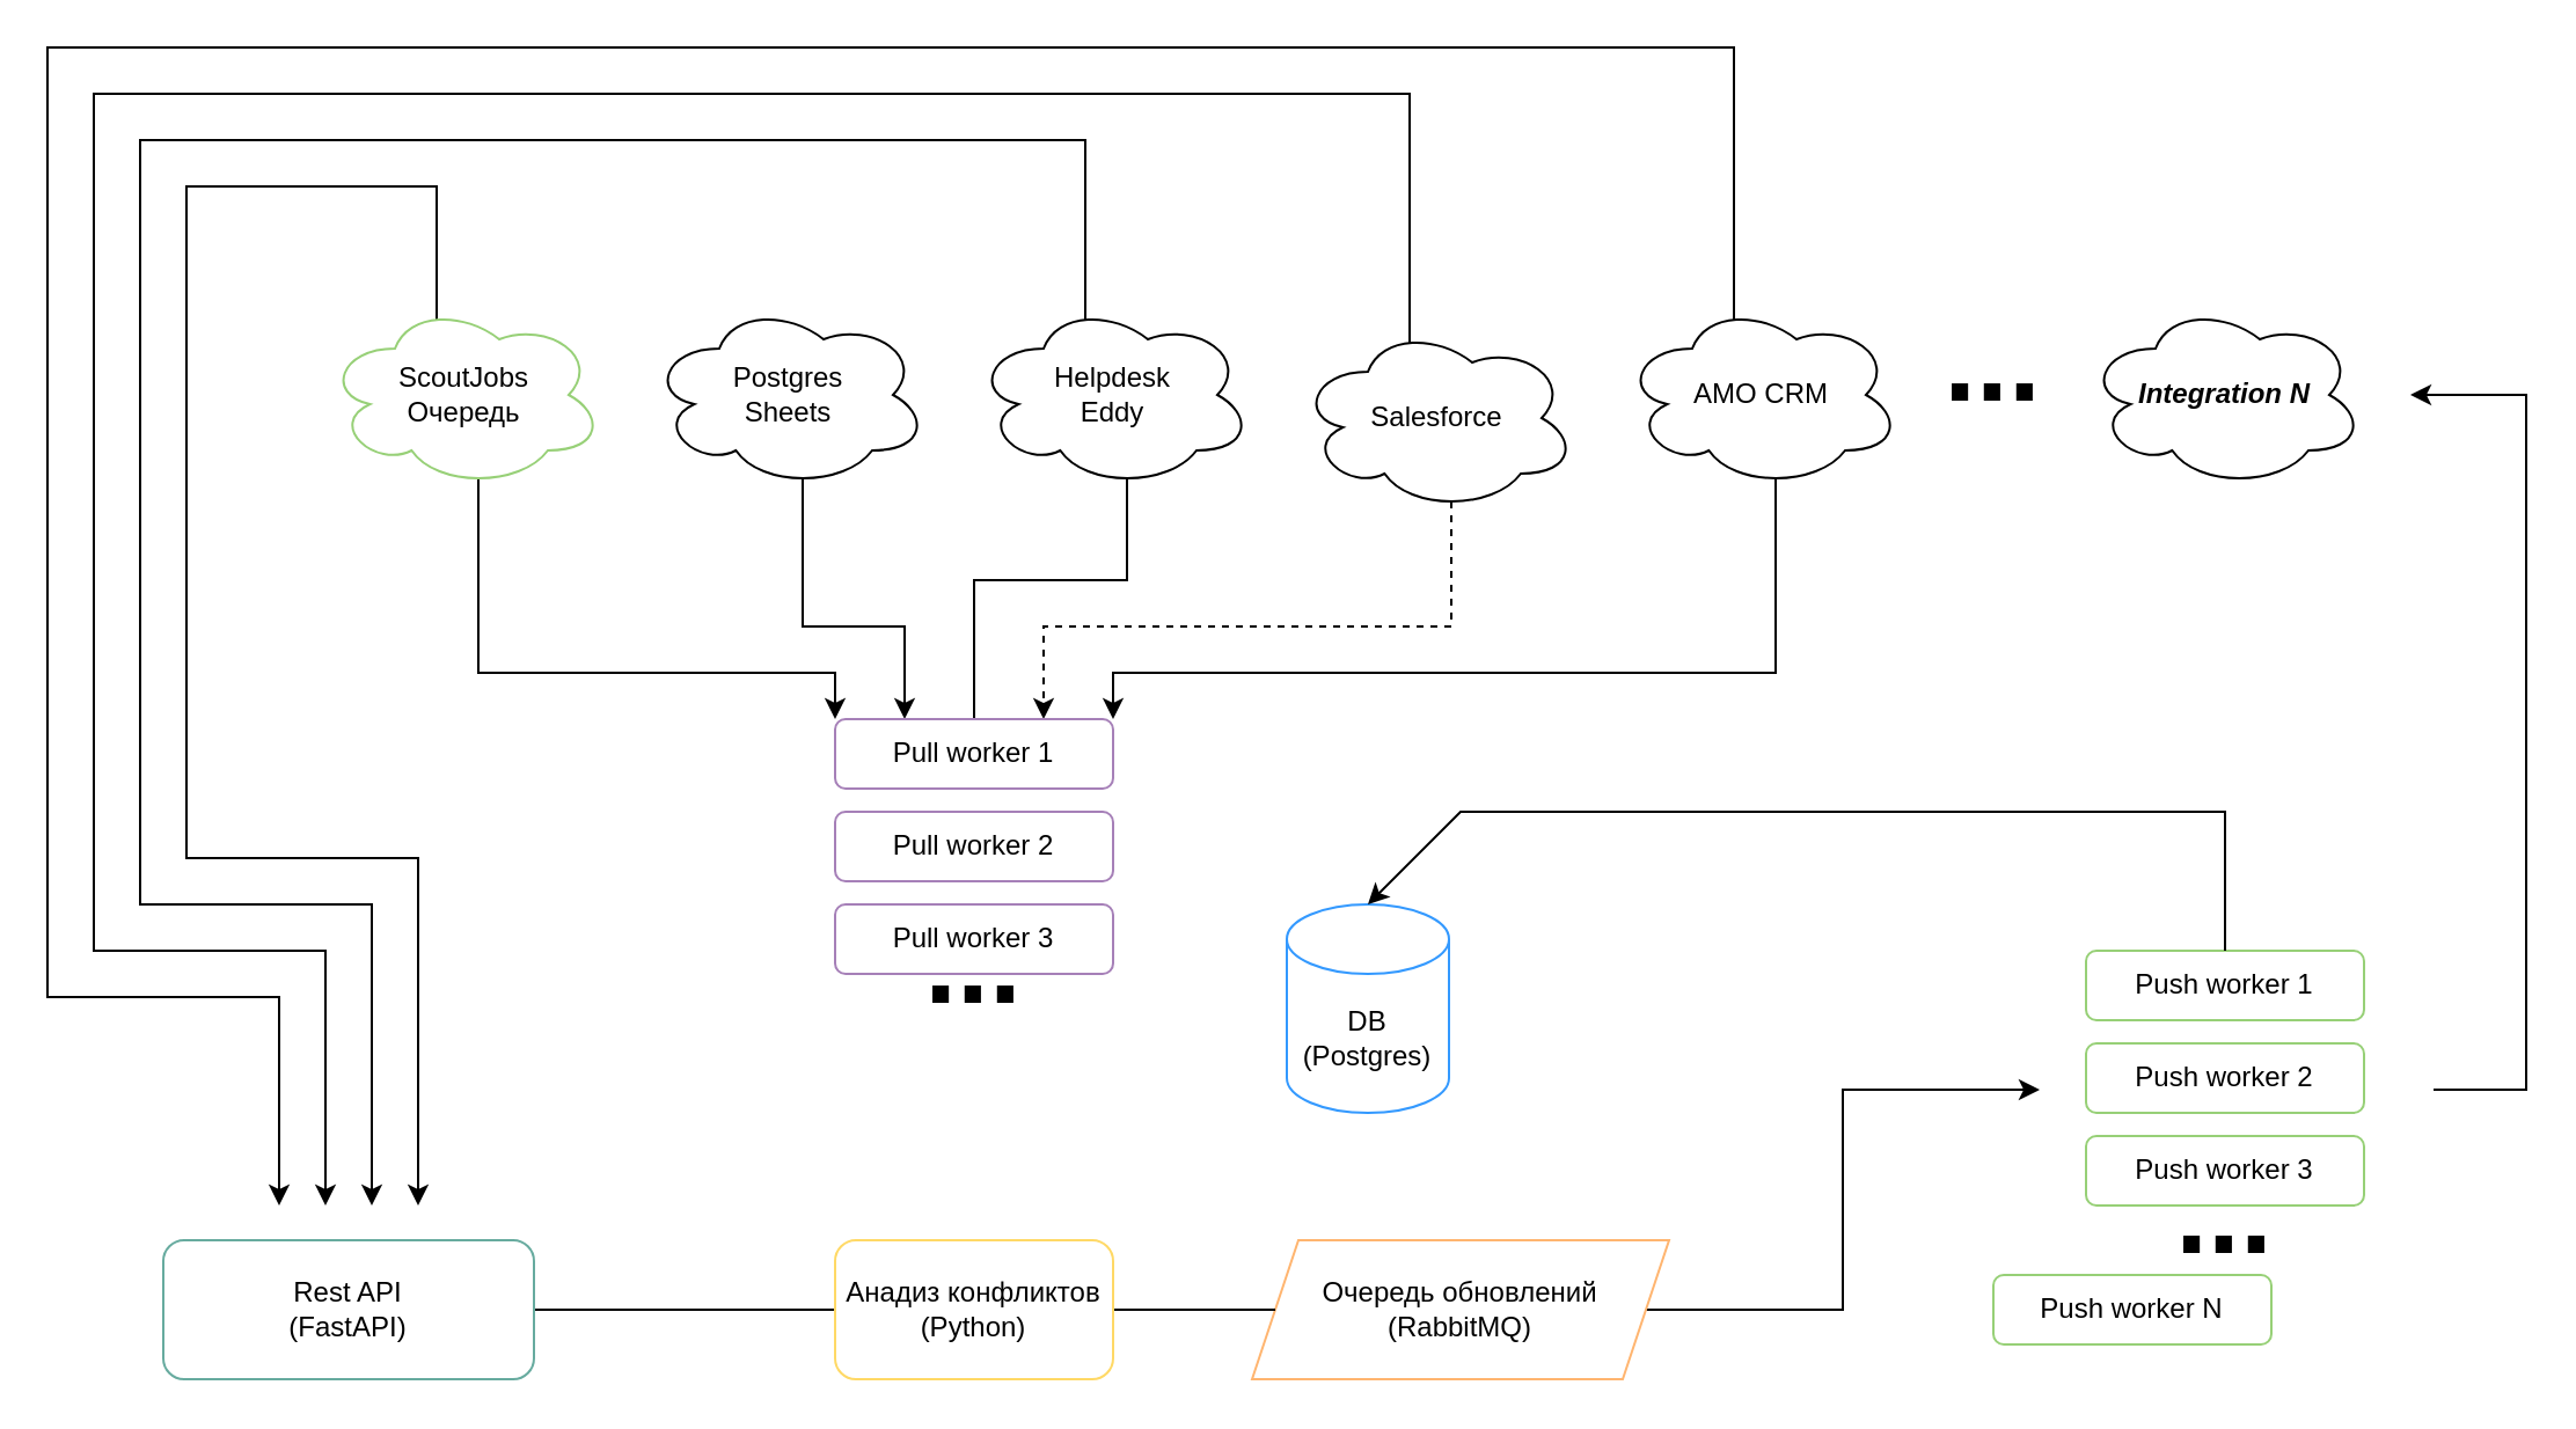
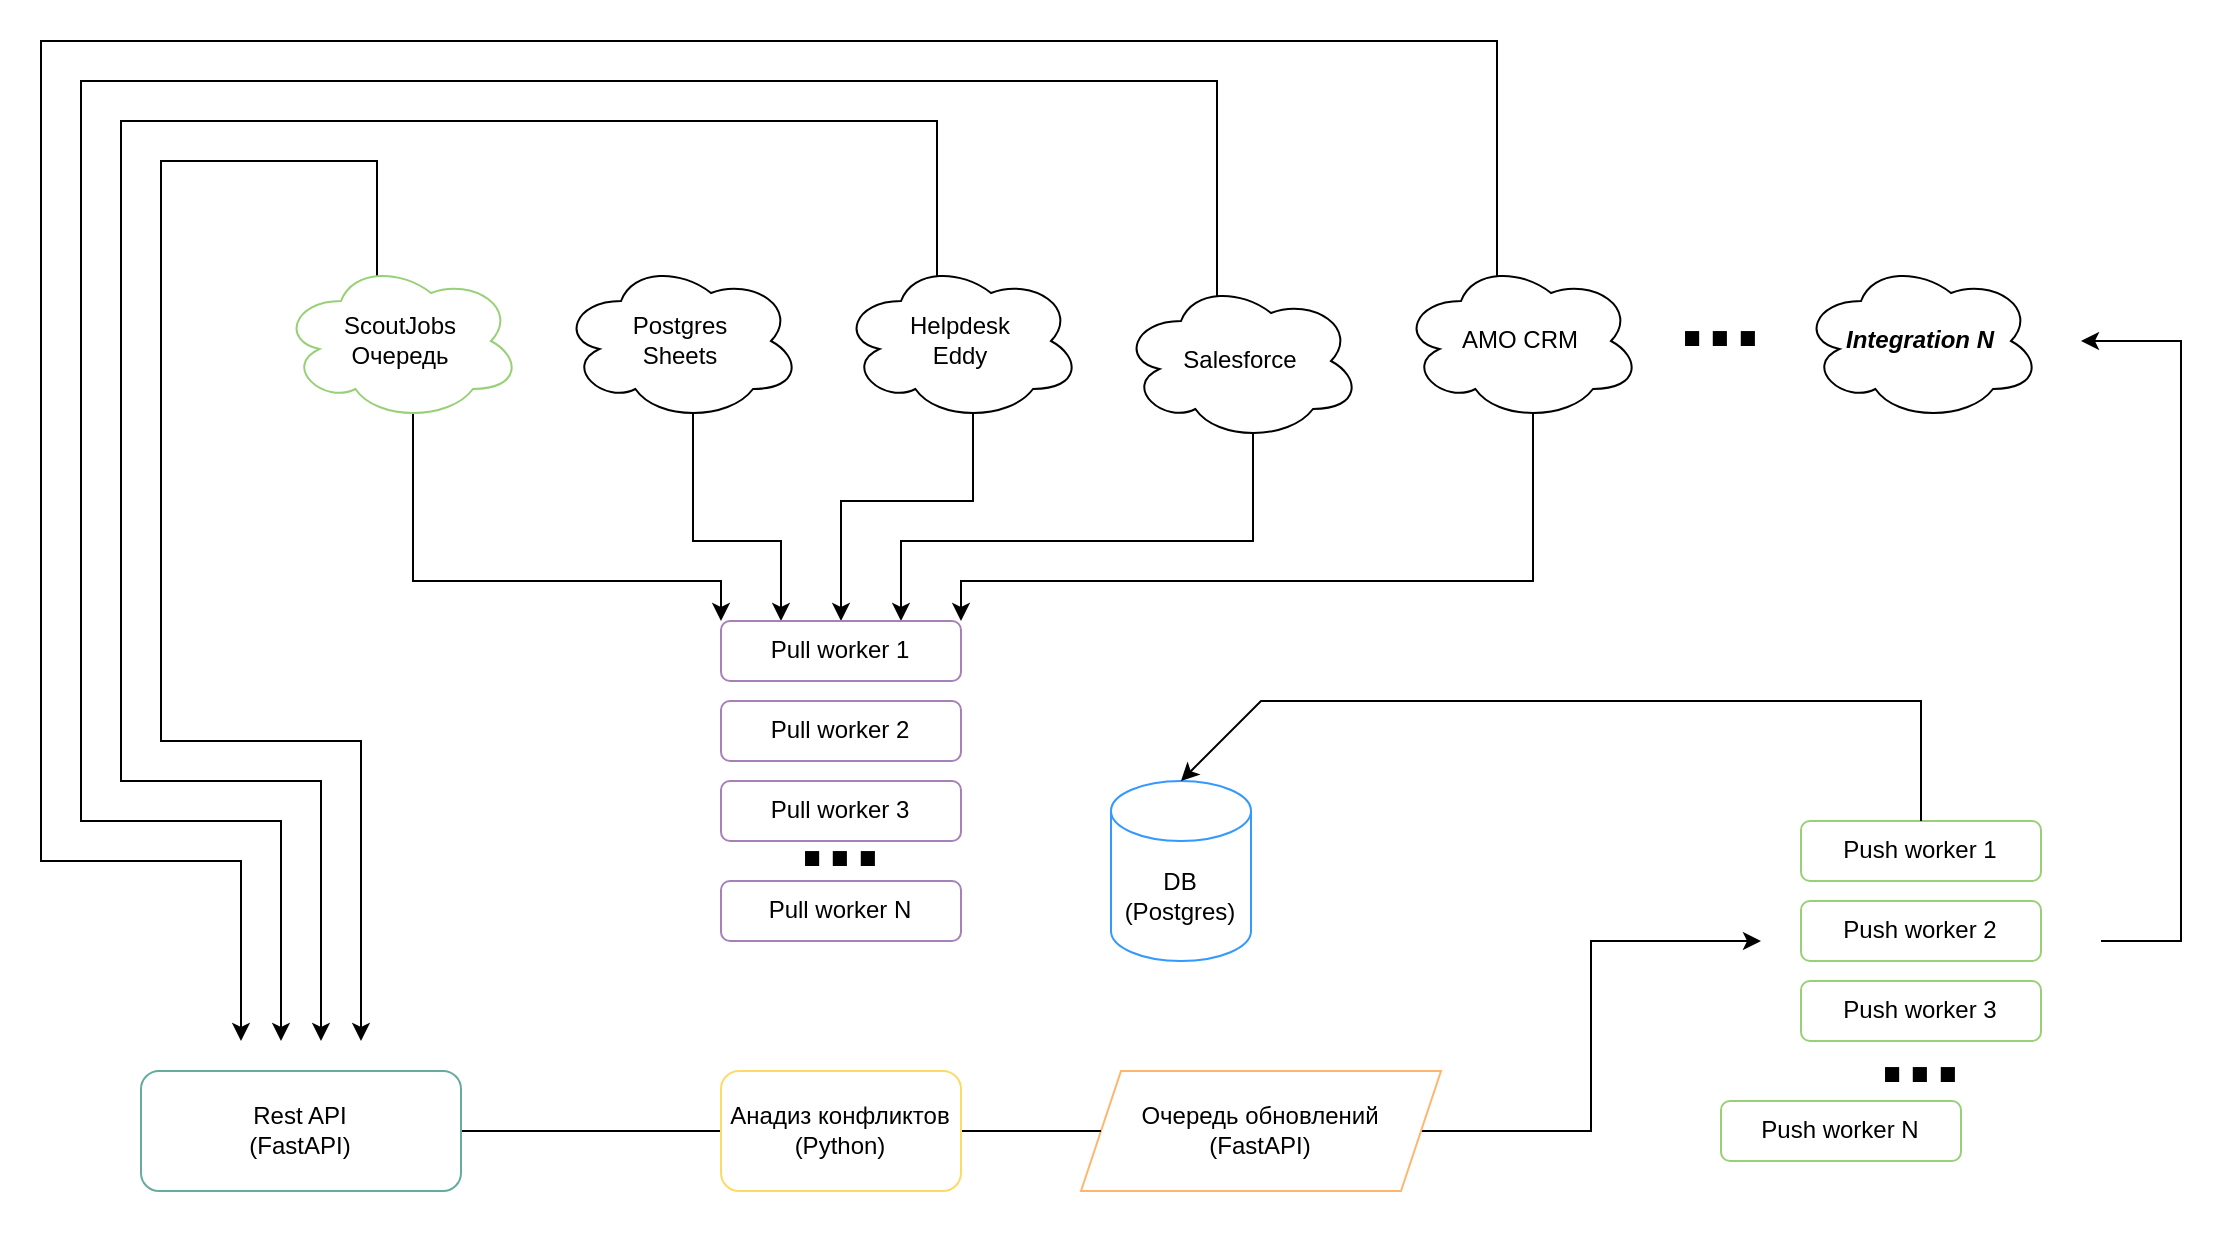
  <mxCell id="0" />
  <mxCell id="1" parent="0" />
  <mxCell id="2" style="edgeStyle=orthogonalEdgeStyle;rounded=0;orthogonalLoop=1;jettySize=auto;html=1;exitX=0.4;exitY=0.1;exitDx=0;exitDy=0;exitPerimeter=0;fontSize=12;" parent="1" source="4" edge="1"><mxGeometry relative="1" as="geometry"><Array as="points"><mxPoint x="188" y="80" /><mxPoint x="80" y="80" /><mxPoint x="80" y="370" /><mxPoint x="180" y="370" /></Array><mxPoint x="180" y="520" as="targetPoint" /></mxGeometry></mxCell>
  <mxCell id="3" style="edgeStyle=orthogonalEdgeStyle;rounded=0;orthogonalLoop=1;jettySize=auto;html=1;exitX=0.55;exitY=0.95;exitDx=0;exitDy=0;exitPerimeter=0;entryX=0;entryY=0;entryDx=0;entryDy=0;fontSize=12;" parent="1" source="4" target="22" edge="1"><mxGeometry relative="1" as="geometry"><Array as="points"><mxPoint x="206" y="290" /><mxPoint x="360" y="290" /></Array></mxGeometry></mxCell>
  <mxCell id="4" value="ScoutJobs&lt;br&gt;Очередь" style="ellipse;shape=cloud;whiteSpace=wrap;html=1;strokeColor=#97D077;" parent="1" vertex="1"><mxGeometry x="140" y="130" width="120" height="80" as="geometry" /></mxCell>
  <mxCell id="5" style="edgeStyle=orthogonalEdgeStyle;rounded=0;orthogonalLoop=1;jettySize=auto;html=1;exitX=0.55;exitY=0.95;exitDx=0;exitDy=0;exitPerimeter=0;entryX=0.25;entryY=0;entryDx=0;entryDy=0;fontSize=12;" parent="1" source="6" target="22" edge="1"><mxGeometry relative="1" as="geometry"><Array as="points"><mxPoint x="346" y="270" /><mxPoint x="390" y="270" /></Array></mxGeometry></mxCell>
  <mxCell id="6" value="Postgres&lt;br style=&quot;border-color: var(--border-color);&quot;&gt;Sheets" style="ellipse;shape=cloud;whiteSpace=wrap;html=1;" parent="1" vertex="1"><mxGeometry x="280" y="130" width="120" height="80" as="geometry" /></mxCell>
  <mxCell id="7" style="edgeStyle=orthogonalEdgeStyle;rounded=0;orthogonalLoop=1;jettySize=auto;html=1;exitX=0.4;exitY=0.1;exitDx=0;exitDy=0;exitPerimeter=0;fontSize=12;" parent="1" source="9" edge="1"><mxGeometry relative="1" as="geometry"><Array as="points"><mxPoint x="468" y="60" /><mxPoint y="60" x="60" /><mxPoint y="390" x="60" /><mxPoint x="160" y="390" /></Array><mxPoint x="160" y="520" as="targetPoint" /></mxGeometry></mxCell>
- <mxCell id="8" style="edgeStyle=orthogonalEdgeStyle;rounded=0;orthogonalLoop=1;jettySize=auto;html=1;exitX=0.55;exitY=0.95;exitDx=0;exitDy=0;exitPerimeter=0;entryX=0.5;entryY=0;entryDx=0;entryDy=0;fontSize=12;endArrow=none;" parent="1" source="9" target="22" edge="1"><mxGeometry relative="1" as="geometry"><Array as="points"><mxPoint x="486" y="250" /><mxPoint x="420" y="250" /></Array></mxGeometry></mxCell>
+ <mxCell id="8" style="edgeStyle=orthogonalEdgeStyle;rounded=0;orthogonalLoop=1;jettySize=auto;html=1;exitX=0.55;exitY=0.95;exitDx=0;exitDy=0;exitPerimeter=0;entryX=0.5;entryY=0;entryDx=0;entryDy=0;fontSize=12;" parent="1" source="9" target="22" edge="1"><mxGeometry relative="1" as="geometry"><Array as="points"><mxPoint x="486" y="250" /><mxPoint x="420" y="250" /></Array></mxGeometry></mxCell>
  <mxCell id="9" value="Helpdesk&lt;br style=&quot;border-color: var(--border-color);&quot;&gt;Eddy" style="ellipse;shape=cloud;whiteSpace=wrap;html=1;" parent="1" vertex="1"><mxGeometry x="420" y="130" width="120" height="80" as="geometry" /></mxCell>
  <mxCell id="10" style="edgeStyle=orthogonalEdgeStyle;rounded=0;orthogonalLoop=1;jettySize=auto;html=1;exitX=0.4;exitY=0.1;exitDx=0;exitDy=0;exitPerimeter=0;fontSize=12;" parent="1" source="12" edge="1"><mxGeometry relative="1" as="geometry"><Array as="points"><mxPoint x="608" y="40" /><mxPoint x="40" y="40" /><mxPoint x="40" y="410" /><mxPoint x="140" y="410" /></Array><mxPoint x="140" y="520" as="targetPoint" /></mxGeometry></mxCell>
- <mxCell id="11" style="edgeStyle=orthogonalEdgeStyle;rounded=0;orthogonalLoop=1;jettySize=auto;html=1;exitX=0.55;exitY=0.95;exitDx=0;exitDy=0;exitPerimeter=0;entryX=0.75;entryY=0;entryDx=0;entryDy=0;fontSize=12;dashed=1;" parent="1" source="12" target="22" edge="1"><mxGeometry relative="1" as="geometry"><Array as="points"><mxPoint x="626" y="270" /><mxPoint x="450" y="270" /></Array></mxGeometry></mxCell>
+ <mxCell id="11" style="edgeStyle=orthogonalEdgeStyle;rounded=0;orthogonalLoop=1;jettySize=auto;html=1;exitX=0.55;exitY=0.95;exitDx=0;exitDy=0;exitPerimeter=0;entryX=0.75;entryY=0;entryDx=0;entryDy=0;fontSize=12;" parent="1" source="12" target="22" edge="1"><mxGeometry relative="1" as="geometry"><Array as="points"><mxPoint x="626" y="270" /><mxPoint x="450" y="270" /></Array></mxGeometry></mxCell>
  <mxCell id="12" value="Salesforce" style="ellipse;shape=cloud;whiteSpace=wrap;html=1;" parent="1" vertex="1"><mxGeometry x="560" y="140" width="120" height="80" as="geometry" /></mxCell>
  <mxCell id="13" value="&lt;b&gt;&lt;i&gt;Integration N&lt;/i&gt;&lt;/b&gt;" style="ellipse;shape=cloud;whiteSpace=wrap;html=1;" parent="1" vertex="1"><mxGeometry x="900" y="130" width="120" height="80" as="geometry" /></mxCell>
  <mxCell id="14" value="&lt;font style=&quot;font-size: 50px;&quot;&gt;&lt;b&gt;...&lt;/b&gt;&lt;/font&gt;" style="text;html=1;strokeColor=none;fillColor=none;align=center;verticalAlign=middle;whiteSpace=wrap;rounded=0;" parent="1" vertex="1"><mxGeometry x="830" y="140" width="60" height="30" as="geometry" /></mxCell>
  <mxCell id="15" style="edgeStyle=orthogonalEdgeStyle;rounded=0;orthogonalLoop=1;jettySize=auto;html=1;exitX=1;exitY=0.5;exitDx=0;exitDy=0;fontSize=12;" parent="1" source="16" edge="1"><mxGeometry relative="1" as="geometry"><mxPoint x="880" y="470" as="targetPoint" /><Array as="points"><mxPoint x="795" y="550" /><mxPoint x="795" y="470" /><mxPoint x="870" y="470" /></Array></mxGeometry></mxCell>
- <mxCell id="16" value="Очередь обновлений&lt;br&gt;(RabbitMQ)" style="shape=parallelogram;perimeter=parallelogramPerimeter;whiteSpace=wrap;html=1;fixedSize=1;fontSize=12;strokeColor=#FFB570;" parent="1" vertex="1"><mxGeometry x="540" y="535" width="180" height="60" as="geometry" /></mxCell>
+ <mxCell id="16" value="Очередь обновлений&lt;br&gt;(FastAPI)" style="shape=parallelogram;perimeter=parallelogramPerimeter;whiteSpace=wrap;html=1;fixedSize=1;fontSize=12;strokeColor=#FFB570;" parent="1" vertex="1"><mxGeometry x="540" y="535" width="180" height="60" as="geometry" /></mxCell>
  <mxCell id="17" style="edgeStyle=orthogonalEdgeStyle;rounded=0;orthogonalLoop=1;jettySize=auto;html=1;exitX=1;exitY=0.5;exitDx=0;exitDy=0;entryX=0;entryY=0.5;entryDx=0;entryDy=0;endArrow=none;" parent="1" source="18" target="30" edge="1"><mxGeometry relative="1" as="geometry" /></mxCell>
  <mxCell id="18" value="Rest API&lt;br&gt;(FastAPI)" style="rounded=1;whiteSpace=wrap;html=1;fontSize=12;strokeColor=#67AB9F;" parent="1" vertex="1"><mxGeometry x="70" y="535" width="160" height="60" as="geometry" /></mxCell>
  <mxCell id="19" style="edgeStyle=orthogonalEdgeStyle;rounded=0;orthogonalLoop=1;jettySize=auto;html=1;exitX=0.4;exitY=0.1;exitDx=0;exitDy=0;exitPerimeter=0;fontSize=12;" parent="1" source="21" edge="1"><mxGeometry relative="1" as="geometry"><Array as="points"><mxPoint x="748" y="20" /><mxPoint x="20" y="20" /><mxPoint x="20" y="430" /><mxPoint x="120" y="430" /></Array><mxPoint x="120" y="520" as="targetPoint" /></mxGeometry></mxCell>
  <mxCell id="20" style="edgeStyle=orthogonalEdgeStyle;rounded=0;orthogonalLoop=1;jettySize=auto;html=1;exitX=0.55;exitY=0.95;exitDx=0;exitDy=0;exitPerimeter=0;entryX=1;entryY=0;entryDx=0;entryDy=0;fontSize=12;" parent="1" source="21" target="22" edge="1"><mxGeometry relative="1" as="geometry"><Array as="points"><mxPoint x="766" y="290" /><mxPoint x="480" y="290" /></Array></mxGeometry></mxCell>
  <mxCell id="21" value="AMO CRM" style="ellipse;shape=cloud;whiteSpace=wrap;html=1;fontSize=12;" parent="1" vertex="1"><mxGeometry x="700" y="130" width="120" height="80" as="geometry" /></mxCell>
  <mxCell id="22" value="Pull worker 1" style="rounded=1;whiteSpace=wrap;html=1;fontSize=12;strokeColor=#A680B8;" parent="1" vertex="1"><mxGeometry x="360" y="310" width="120" height="30" as="geometry" /></mxCell>
  <mxCell id="23" value="Push worker 1" style="rounded=1;whiteSpace=wrap;html=1;fontSize=12;strokeColor=#97D077;" parent="1" vertex="1"><mxGeometry x="900" y="410" width="120" height="30" as="geometry" /></mxCell>
  <mxCell id="24" value="Push worker 2" style="rounded=1;whiteSpace=wrap;html=1;fontSize=12;strokeColor=#97D077;" parent="1" vertex="1"><mxGeometry x="900" y="450" width="120" height="30" as="geometry" /></mxCell>
  <mxCell id="25" value="Push worker 3" style="rounded=1;whiteSpace=wrap;html=1;fontSize=12;strokeColor=#97D077;" parent="1" vertex="1"><mxGeometry x="900" y="490" width="120" height="30" as="geometry" /></mxCell>
  <mxCell id="26" value="&lt;font style=&quot;font-size: 50px;&quot;&gt;&lt;b&gt;...&lt;/b&gt;&lt;/font&gt;" style="text;html=1;strokeColor=none;fillColor=none;align=center;verticalAlign=middle;whiteSpace=wrap;rounded=0;" parent="1" vertex="1"><mxGeometry x="930" y="508" width="60" height="30" as="geometry" /></mxCell>
  <mxCell id="27" value="Push worker N" style="rounded=1;whiteSpace=wrap;html=1;fontSize=12;strokeColor=#97D077;" parent="1" vertex="1"><mxGeometry x="860" y="550" width="120" height="30" as="geometry" /></mxCell>
  <mxCell id="28" value="DB&lt;br&gt;(Postgres)" style="shape=cylinder3;whiteSpace=wrap;html=1;boundedLbl=1;backgroundOutline=1;size=15;fontSize=12;strokeColor=#3399FF;" parent="1" vertex="1"><mxGeometry x="555" y="390" width="70" height="90" as="geometry" /></mxCell>
  <mxCell id="29" style="edgeStyle=orthogonalEdgeStyle;rounded=0;orthogonalLoop=1;jettySize=auto;html=1;exitX=1;exitY=0.5;exitDx=0;exitDy=0;endArrow=none;" parent="1" source="30" target="16" edge="1"><mxGeometry relative="1" as="geometry" /></mxCell>
  <mxCell id="30" value="Анадиз конфликтов&lt;br&gt;(Python)" style="rounded=1;whiteSpace=wrap;html=1;fontSize=12;strokeColor=#FFD966;" parent="1" vertex="1"><mxGeometry x="360" y="535" width="120" height="60" as="geometry" /></mxCell>
  <mxCell id="31" value="" style="endArrow=classic;html=1;rounded=0;fontSize=12;entryX=0.5;entryY=0;entryDx=0;entryDy=0;entryPerimeter=0;exitX=0.5;exitY=0;exitDx=0;exitDy=0;" parent="1" source="23" target="28" edge="1"><mxGeometry width="50" height="50" relative="1" as="geometry"><mxPoint x="960" y="390" as="sourcePoint" /><mxPoint x="620" y="390" as="targetPoint" /><Array as="points"><mxPoint x="960" y="350" /><mxPoint x="780" y="350" /><mxPoint x="630" y="350" /></Array></mxGeometry></mxCell>
  <mxCell id="32" value="" style="endArrow=classic;html=1;rounded=0;fontSize=12;" parent="1" edge="1"><mxGeometry width="50" height="50" relative="1" as="geometry"><mxPoint x="1050" y="470" as="sourcePoint" /><mxPoint x="1040" y="170" as="targetPoint" /><Array as="points"><mxPoint x="1090" y="470" /><mxPoint x="1090" y="170" /></Array></mxGeometry></mxCell>
  <mxCell id="33" value="Pull worker 2" style="rounded=1;whiteSpace=wrap;html=1;fontSize=12;strokeColor=#A680B8;" parent="1" vertex="1"><mxGeometry x="360" y="350" width="120" height="30" as="geometry" /></mxCell>
  <mxCell id="34" value="Pull worker 3" style="rounded=1;whiteSpace=wrap;html=1;fontSize=12;strokeColor=#A680B8;" parent="1" vertex="1"><mxGeometry x="360" y="390" width="120" height="30" as="geometry" /></mxCell>
  <mxCell id="35" value="&lt;font style=&quot;font-size: 50px;&quot;&gt;&lt;b&gt;...&lt;/b&gt;&lt;/font&gt;" style="text;html=1;strokeColor=none;fillColor=none;align=center;verticalAlign=middle;whiteSpace=wrap;rounded=0;" parent="1" vertex="1"><mxGeometry x="390" y="400" width="60" height="30" as="geometry" /></mxCell>
+ <mxCell id="36" value="Pull worker N" style="rounded=1;whiteSpace=wrap;html=1;fontSize=12;strokeColor=#A680B8;" parent="1" vertex="1"><mxGeometry x="360" y="440" width="120" height="30" as="geometry" /></mxCell>
